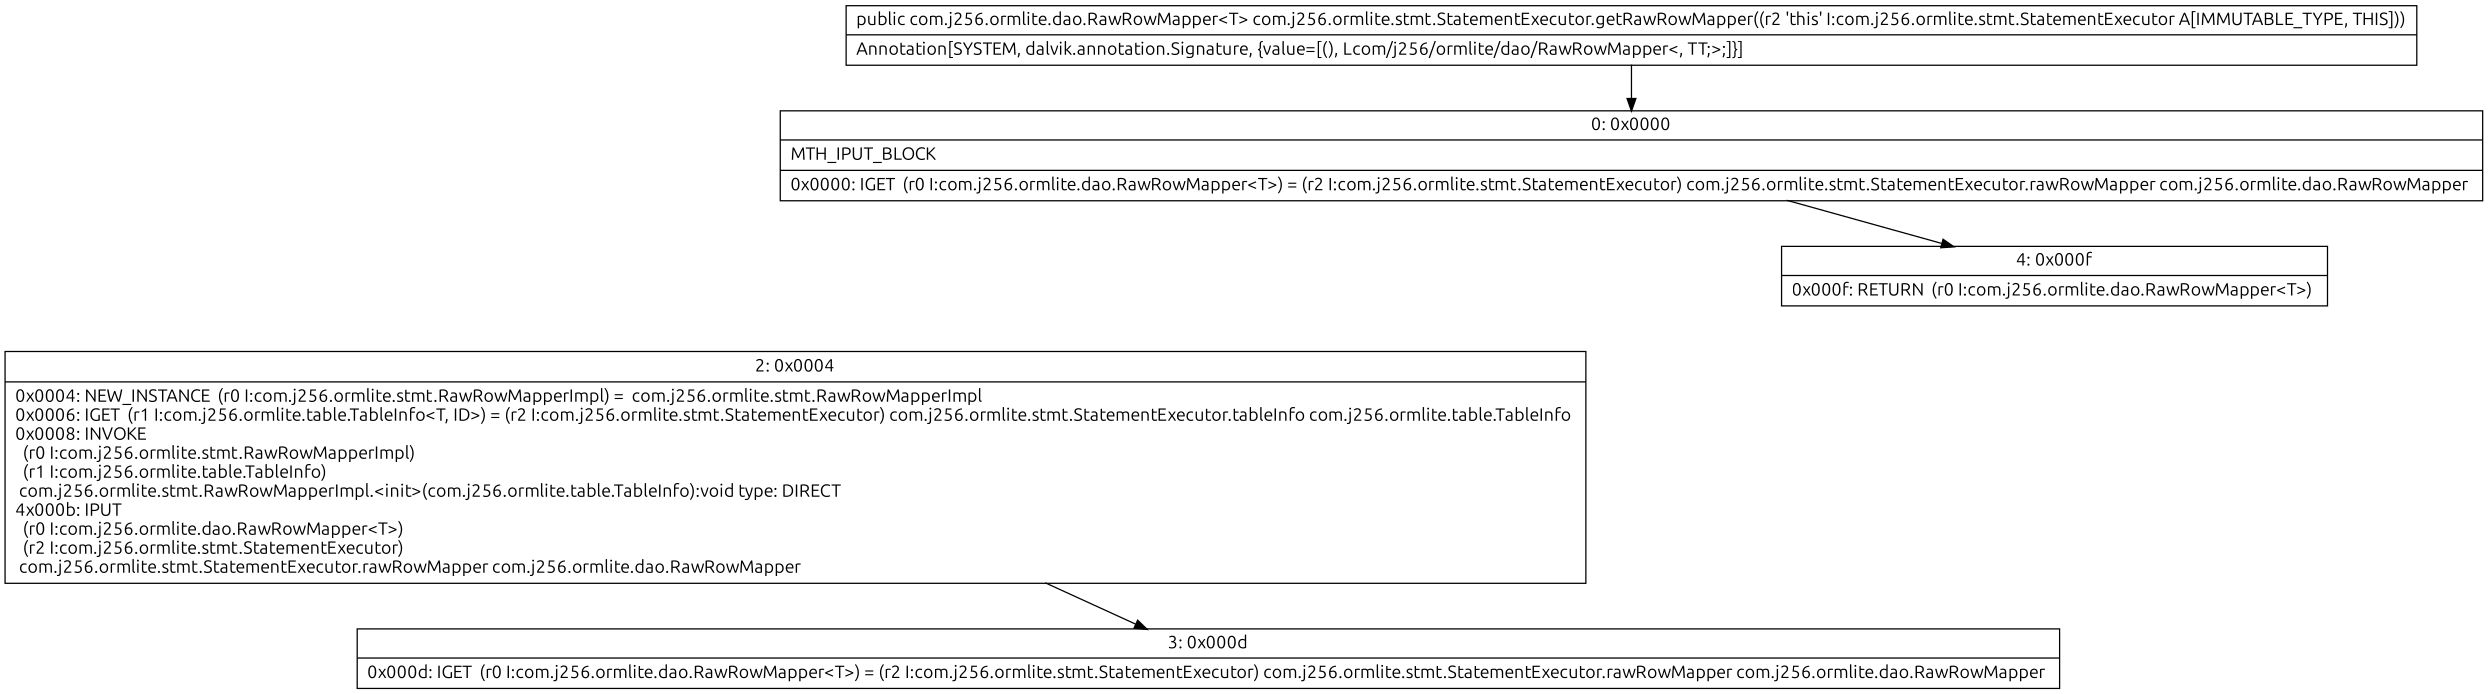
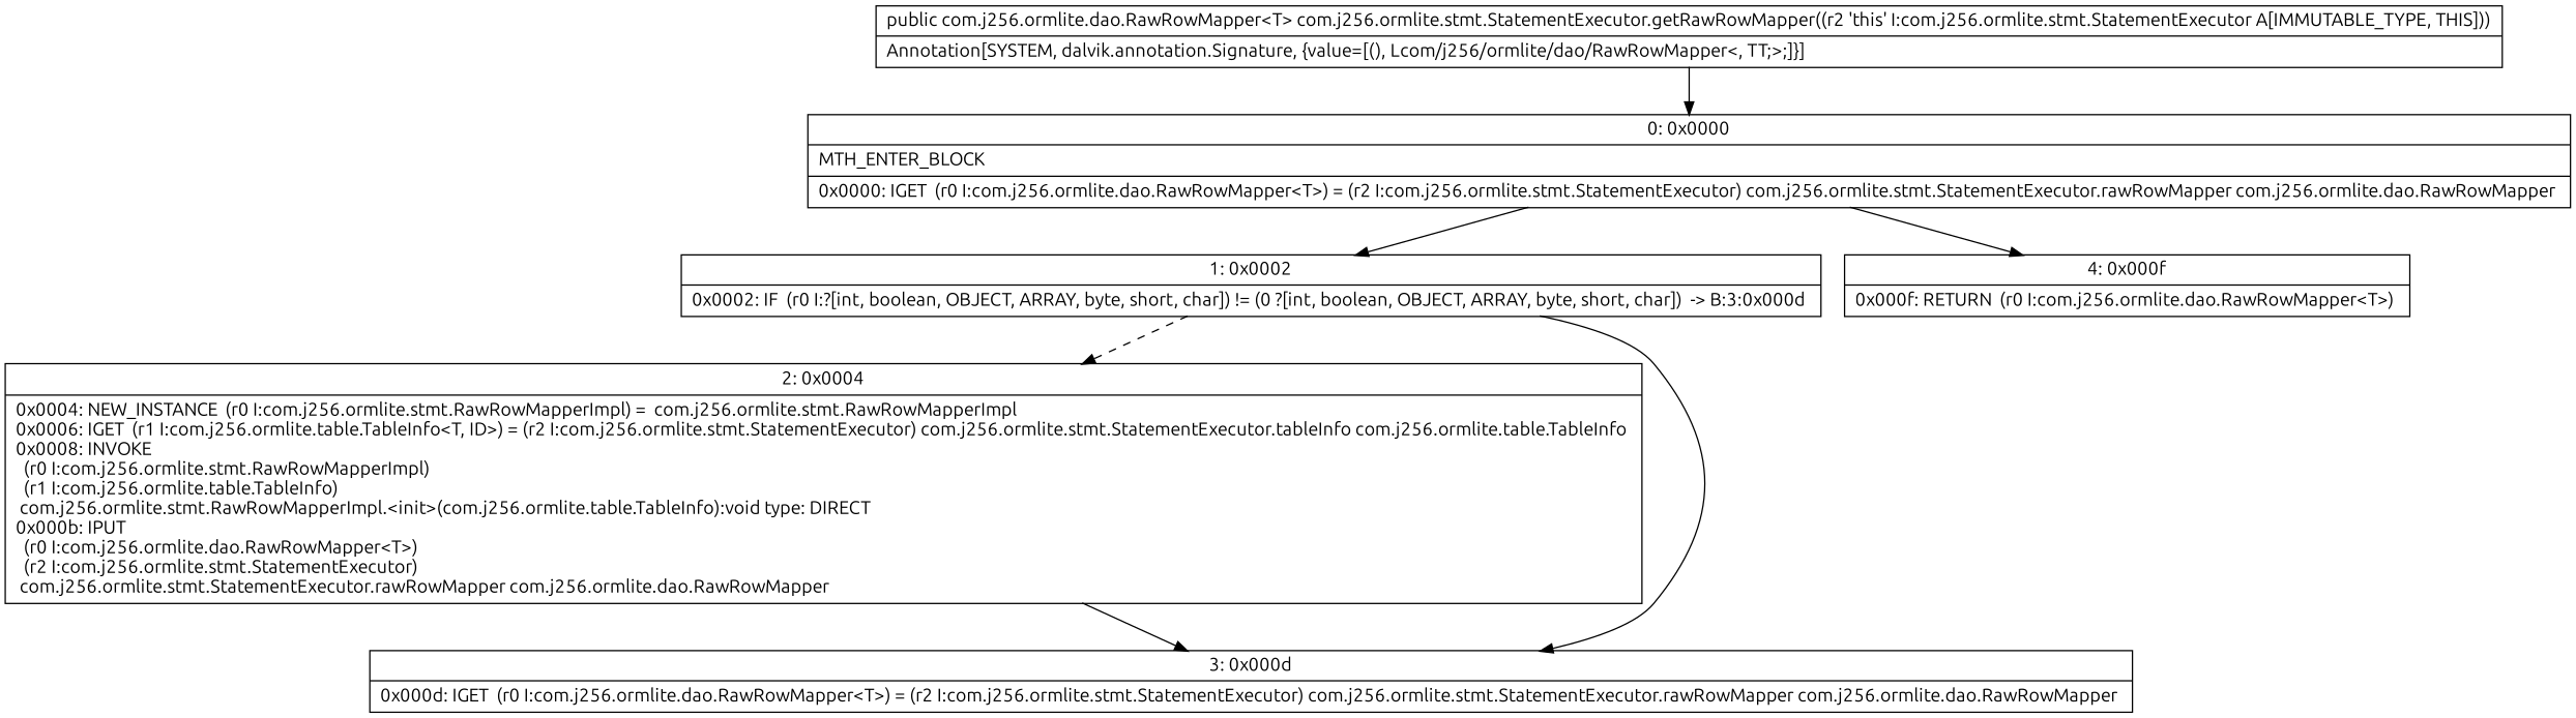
  digraph {
    fontname=Ubuntu
    node [fontname=Ubuntu shape=record]
    edge [fontname=Ubuntu]
-   n1 [label="{0\:\ 0x0000|MTH_IPUT_BLOCK\l|0x0000: IGET  (r0 I:com.j256.ormlite.dao.RawRowMapper\<T\>) = (r2 I:com.j256.ormlite.stmt.StatementExecutor) com.j256.ormlite.stmt.StatementExecutor.rawRowMapper com.j256.ormlite.dao.RawRowMapper \l}"]
+   n1 [label="{0\:\ 0x0000|MTH_ENTER_BLOCK\l|0x0000: IGET  (r0 I:com.j256.ormlite.dao.RawRowMapper\<T\>) = (r2 I:com.j256.ormlite.stmt.StatementExecutor) com.j256.ormlite.stmt.StatementExecutor.rawRowMapper com.j256.ormlite.dao.RawRowMapper \l}"]
+   n2 [label="{1\:\ 0x0002|0x0002: IF  (r0 I:?[int, boolean, OBJECT, ARRAY, byte, short, char]) != (0 ?[int, boolean, OBJECT, ARRAY, byte, short, char])  \-\> B:3:0x000d \l}"]
    n3 [label="{4\:\ 0x000f|0x000f: RETURN  (r0 I:com.j256.ormlite.dao.RawRowMapper\<T\>) \l}"]
-   n4 [label="{2\:\ 0x0004|0x0004: NEW_INSTANCE  (r0 I:com.j256.ormlite.stmt.RawRowMapperImpl) =  com.j256.ormlite.stmt.RawRowMapperImpl \l0x0006: IGET  (r1 I:com.j256.ormlite.table.TableInfo\<T, ID\>) = (r2 I:com.j256.ormlite.stmt.StatementExecutor) com.j256.ormlite.stmt.StatementExecutor.tableInfo com.j256.ormlite.table.TableInfo \l0x0008: INVOKE  \l  (r0 I:com.j256.ormlite.stmt.RawRowMapperImpl)\l  (r1 I:com.j256.ormlite.table.TableInfo)\l com.j256.ormlite.stmt.RawRowMapperImpl.\<init\>(com.j256.ormlite.table.TableInfo):void type: DIRECT \l4x000b: IPUT  \l  (r0 I:com.j256.ormlite.dao.RawRowMapper\<T\>)\l  (r2 I:com.j256.ormlite.stmt.StatementExecutor)\l com.j256.ormlite.stmt.StatementExecutor.rawRowMapper com.j256.ormlite.dao.RawRowMapper \l}"]
+   n4 [label="{2\:\ 0x0004|0x0004: NEW_INSTANCE  (r0 I:com.j256.ormlite.stmt.RawRowMapperImpl) =  com.j256.ormlite.stmt.RawRowMapperImpl \l0x0006: IGET  (r1 I:com.j256.ormlite.table.TableInfo\<T, ID\>) = (r2 I:com.j256.ormlite.stmt.StatementExecutor) com.j256.ormlite.stmt.StatementExecutor.tableInfo com.j256.ormlite.table.TableInfo \l0x0008: INVOKE  \l  (r0 I:com.j256.ormlite.stmt.RawRowMapperImpl)\l  (r1 I:com.j256.ormlite.table.TableInfo)\l com.j256.ormlite.stmt.RawRowMapperImpl.\<init\>(com.j256.ormlite.table.TableInfo):void type: DIRECT \l0x000b: IPUT  \l  (r0 I:com.j256.ormlite.dao.RawRowMapper\<T\>)\l  (r2 I:com.j256.ormlite.stmt.StatementExecutor)\l com.j256.ormlite.stmt.StatementExecutor.rawRowMapper com.j256.ormlite.dao.RawRowMapper \l}"]
    n5 [label="{3\:\ 0x000d|0x000d: IGET  (r0 I:com.j256.ormlite.dao.RawRowMapper\<T\>) = (r2 I:com.j256.ormlite.stmt.StatementExecutor) com.j256.ormlite.stmt.StatementExecutor.rawRowMapper com.j256.ormlite.dao.RawRowMapper \l}"]
    n6 [label="{public com.j256.ormlite.dao.RawRowMapper\<T\> com.j256.ormlite.stmt.StatementExecutor.getRawRowMapper((r2 'this' I:com.j256.ormlite.stmt.StatementExecutor A[IMMUTABLE_TYPE, THIS]))  | Annotation[SYSTEM, dalvik.annotation.Signature, \{value=[(), Lcom\/j256\/ormlite\/dao\/RawRowMapper\<, TT;\>;]\}]\l}"]
+   n1 -> n2
    n1 -> n3
+   n2 -> n4 [style=dashed]
+   n2 -> n5
    n4 -> n5
    n6 -> n1
  }
